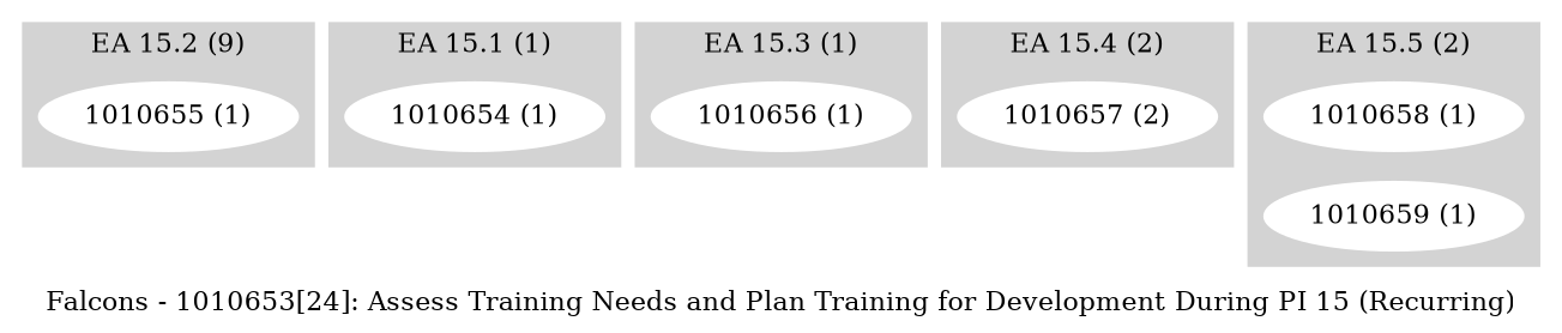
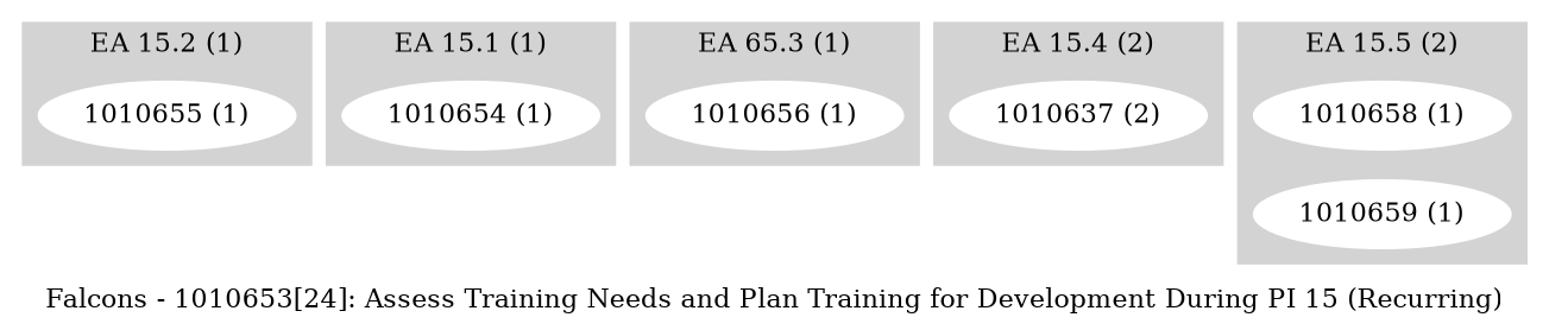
  digraph {
    label="Falcons - 1010653[24]: Assess Training Needs and Plan Training for Development During PI 15 (Recurring)"
    ranksep=.1
    node [color=white style=filled]
    "1010655 (1)"
    "1010654 (1)"
    "1010656 (1)"
-   "1010657 (2)"
+   "1010657 (2)" [label="1010637 (2)"]
    "1010658 (1)"
    "1010659 (1)"
    subgraph cluster_1 {
      color=lightgrey
-     label="EA 15.2 (9)"
+     label="EA 15.2 (1)"
      style=filled
      "1010655 (1)"
    }
    subgraph cluster_2 {
      color=lightgrey
      label="EA 15.1 (1)"
      style=filled
      "1010654 (1)"
    }
    subgraph cluster_3 {
      color=lightgrey
-     label="EA 15.3 (1)"
+     label="EA 65.3 (1)"
      style=filled
      "1010656 (1)"
    }
    subgraph cluster_4 {
      color=lightgrey
      label="EA 15.4 (2)"
      style=filled
      "1010657 (2)"
    }
    subgraph cluster_5 {
      color=lightgrey
      label="EA 15.5 (2)"
      style=filled
      "1010658 (1)"
      "1010659 (1)"
    }
    "1010658 (1)" -> "1010659 (1)" [style=invis]
  }
